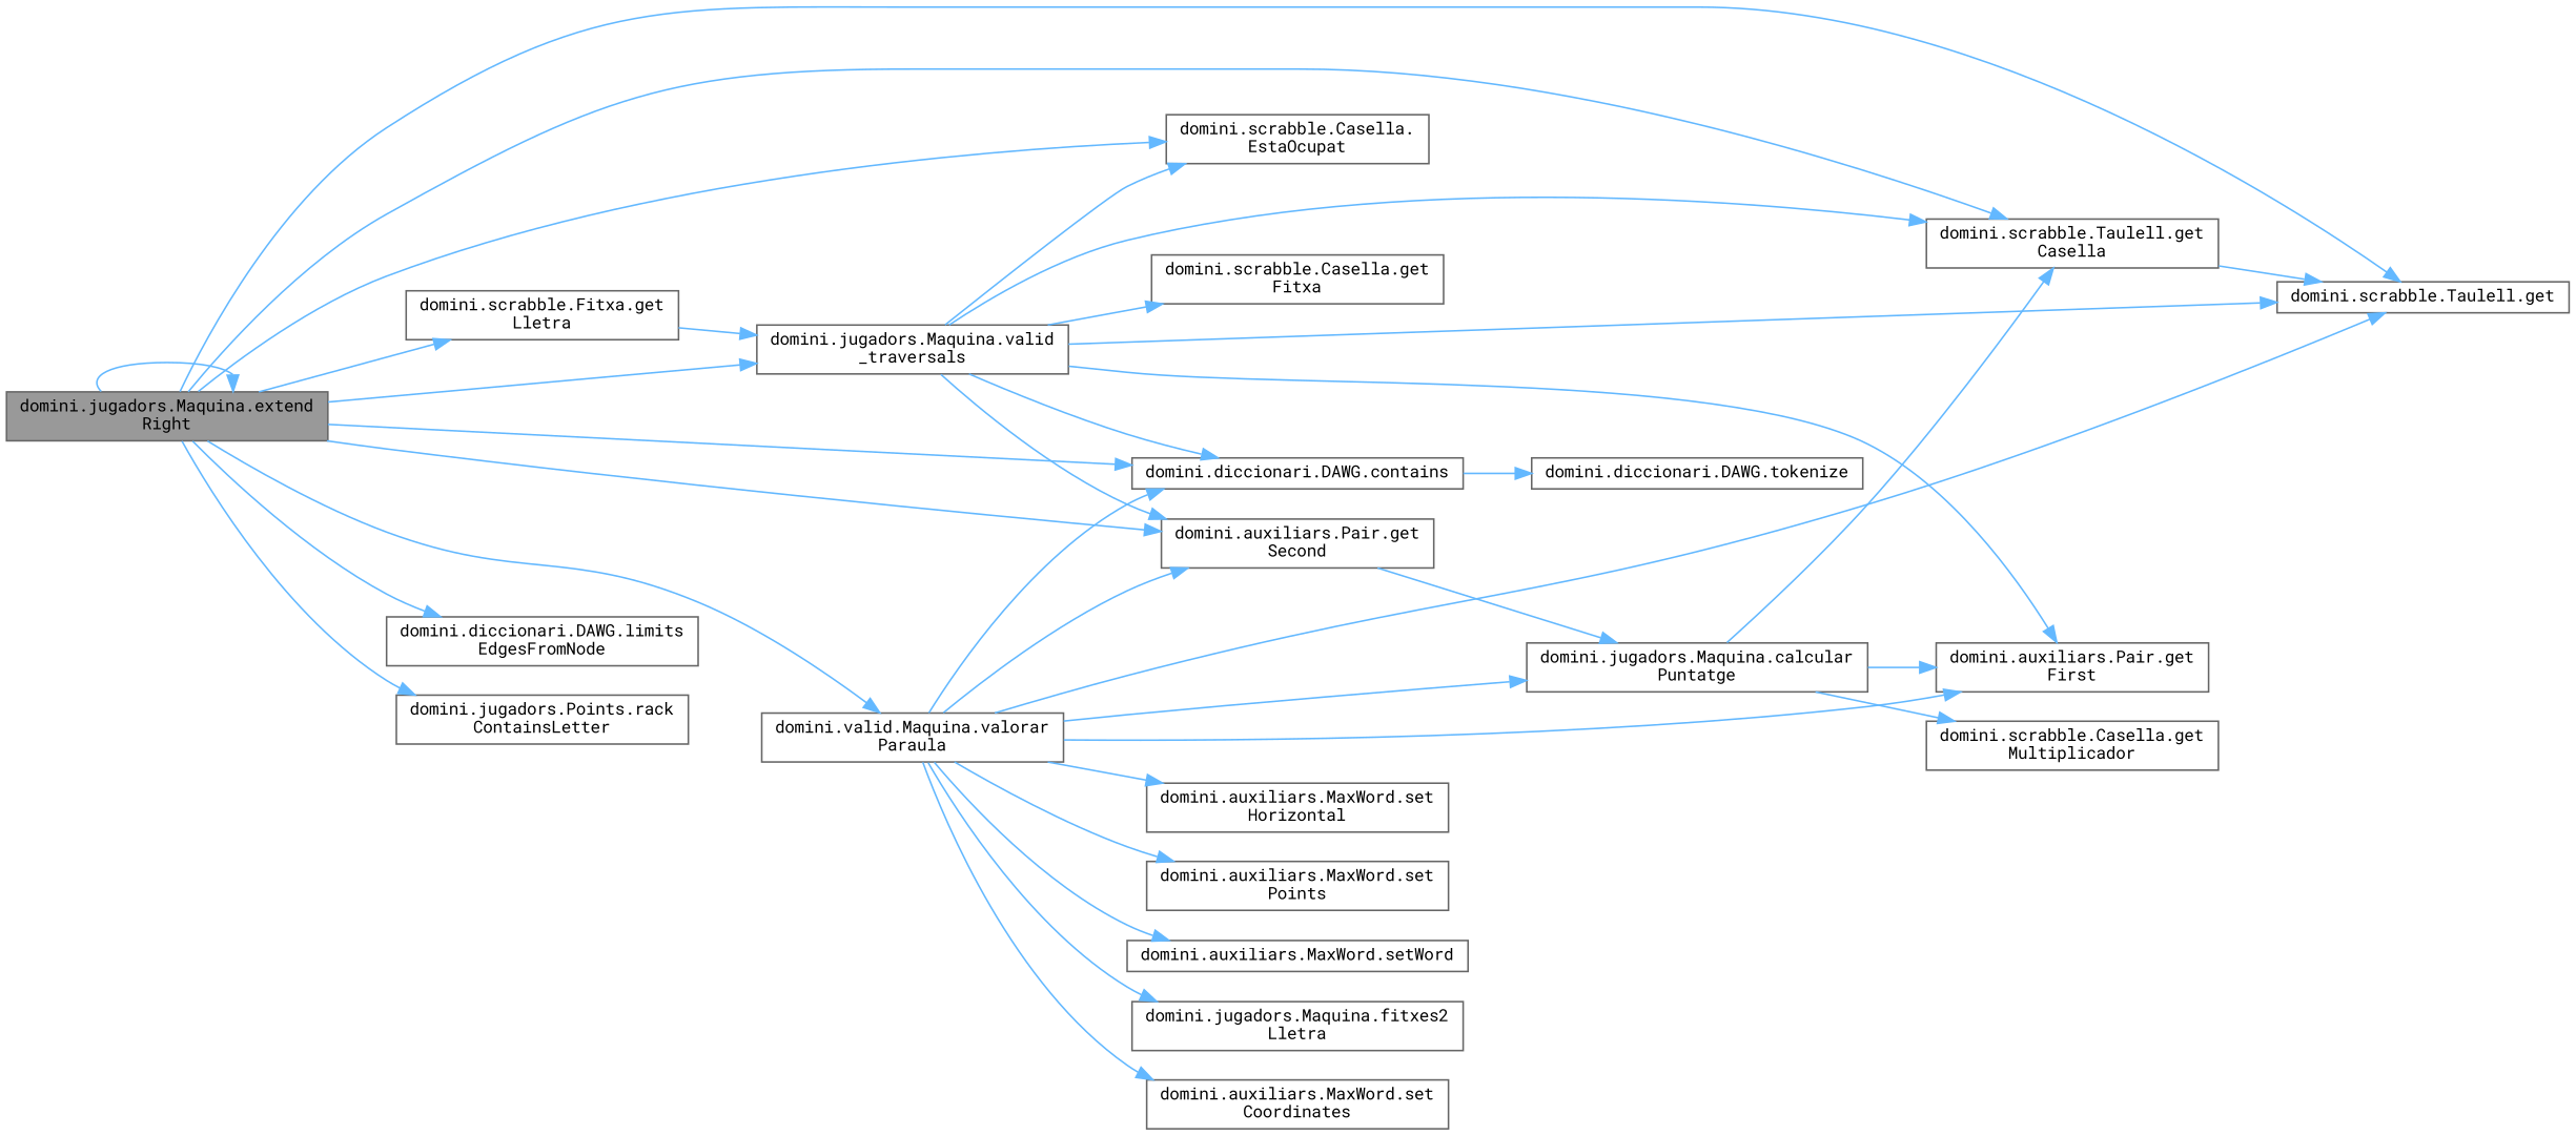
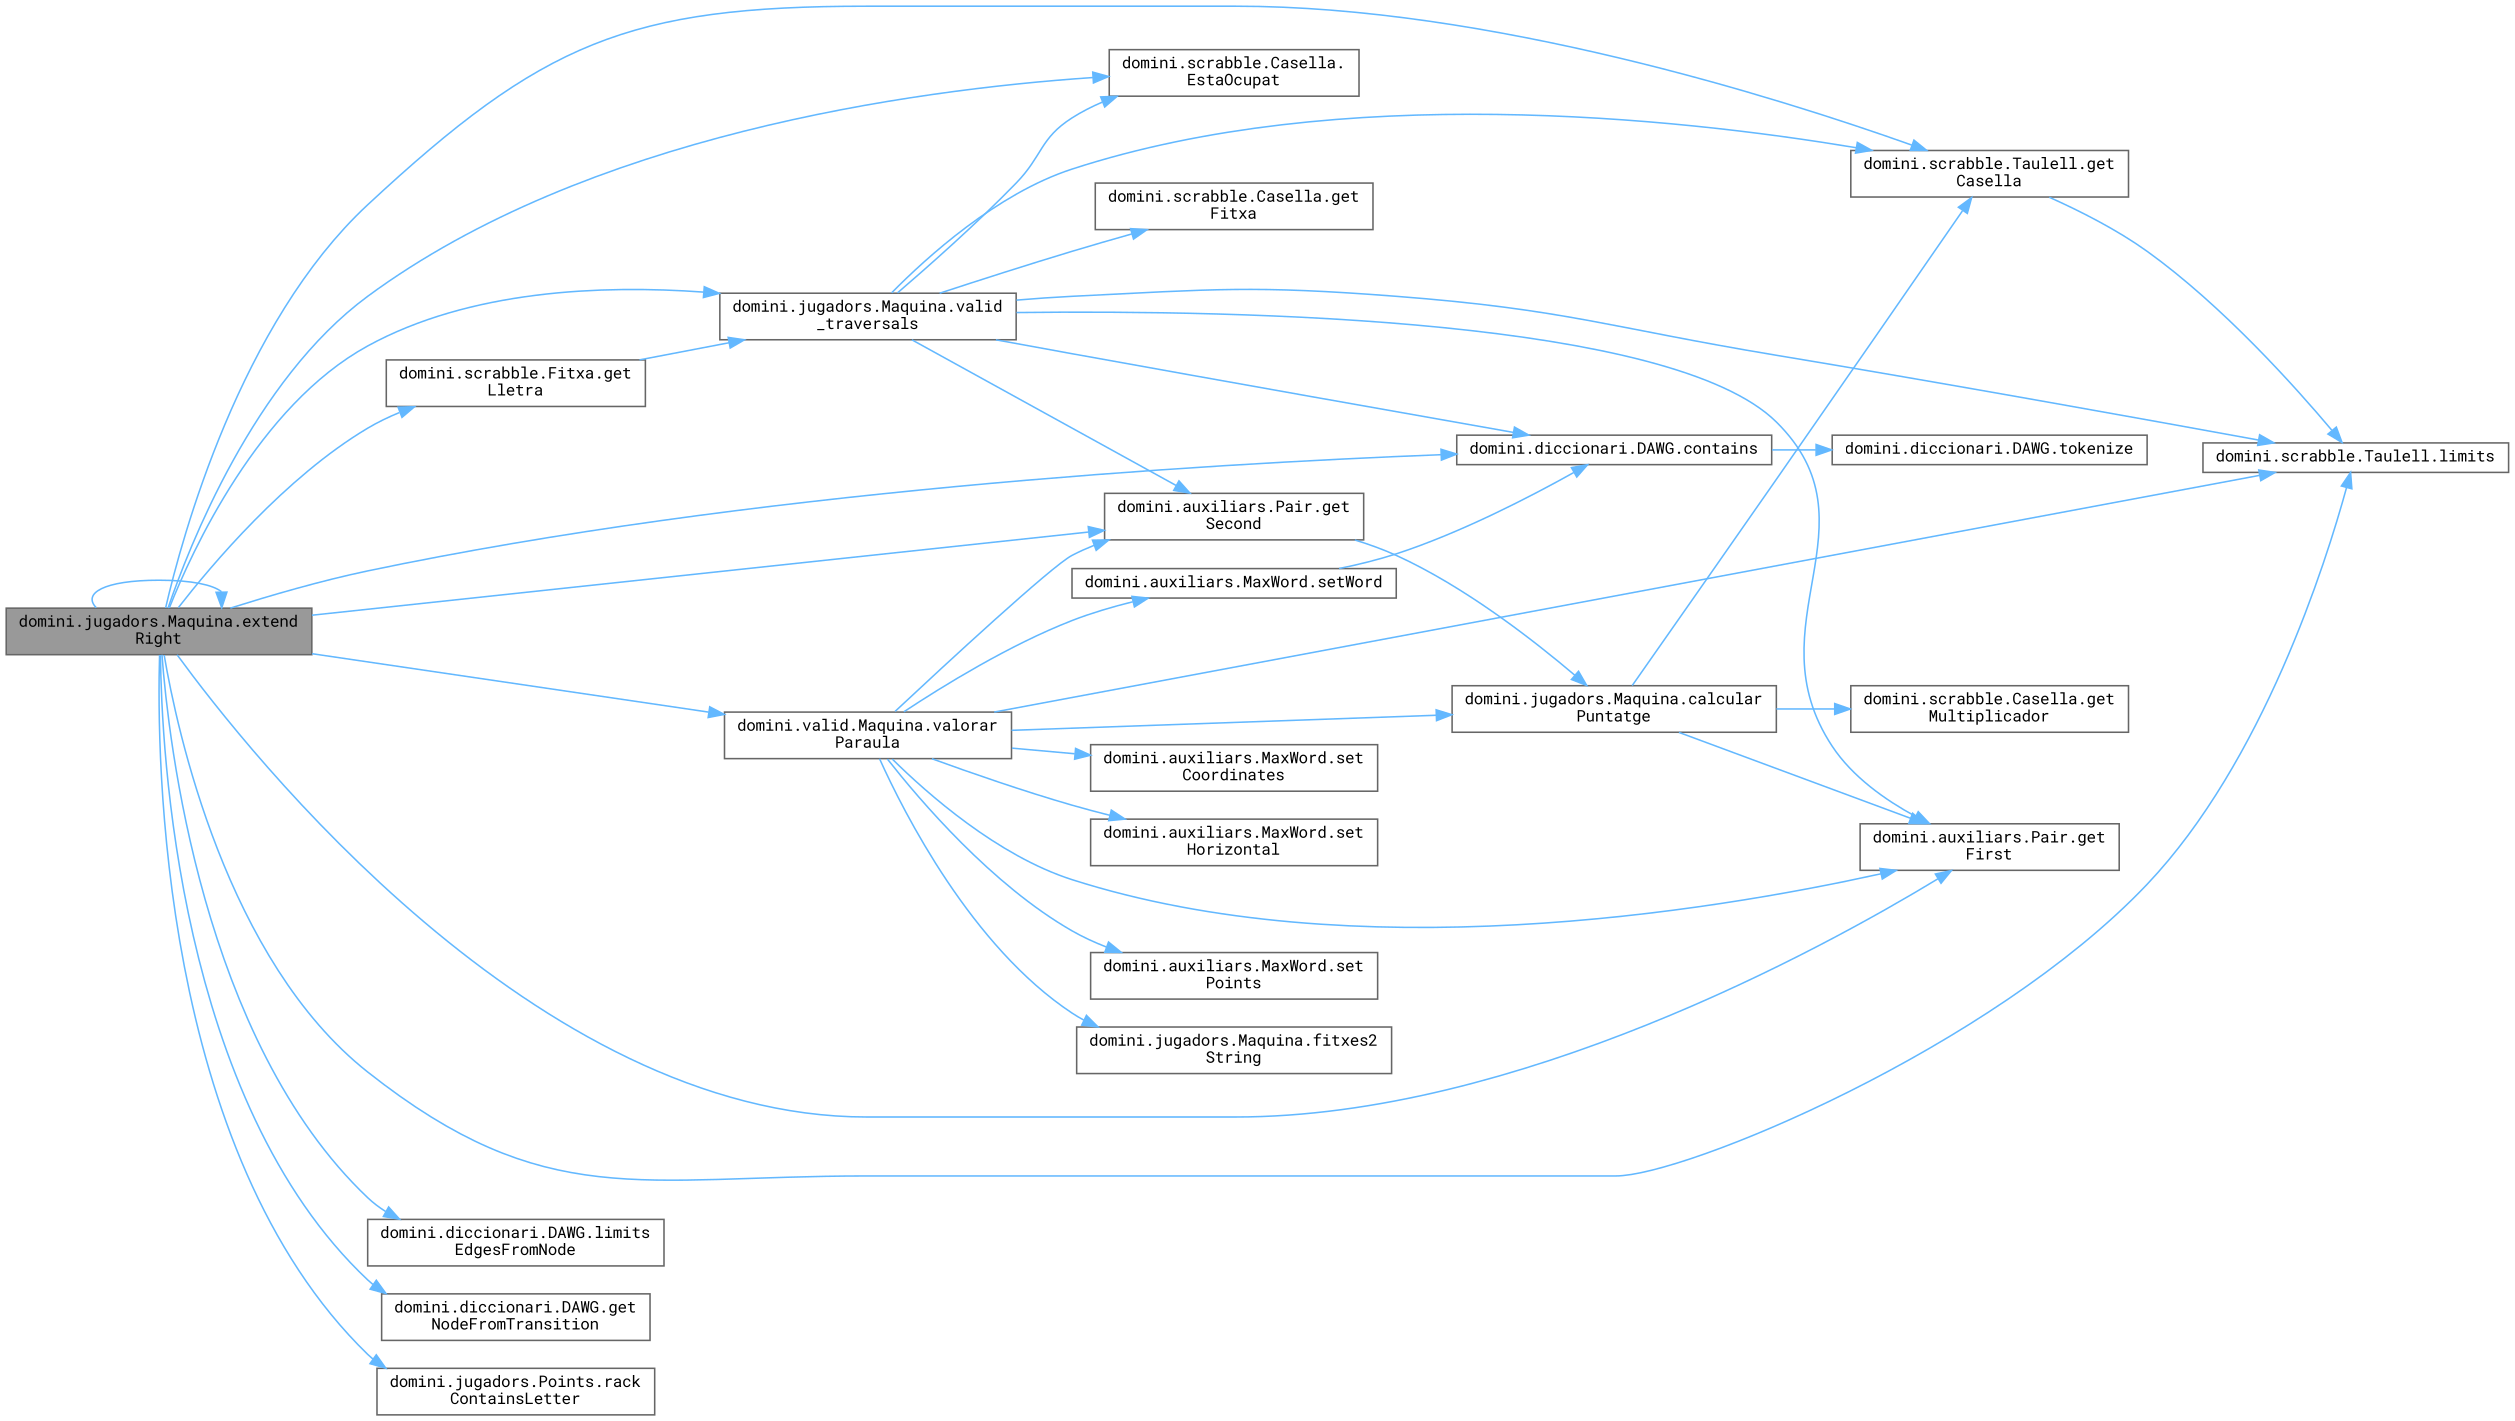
  digraph {
    fontname="Roboto Mono"
    rankdir=LR
    node [color=grey40 fillcolor=white fontname="Roboto Mono" fontsize=10 shape=box style=filled]
    edge [color=steelblue1 fontname="Roboto Mono" fontsize=10 labelfontname=Helvetica labelfontsize=10 style=solid]
    n1 [color=gray40 fillcolor=grey60 fontcolor=black height=0.2 label="domini.jugadors.Maquina.extend\lRight" width=0.4]
    n2 [height=0.2 label="domini.scrabble.Casella.\lEstaOcupat" width=0.4]
    n3 [height=0.2 label="domini.scrabble.Taulell.get\lCasella" width=0.4]
-   n4 [height=0.2 label="domini.scrabble.Taulell.get" width=0.4]
+   n4 [height=0.2 label="domini.scrabble.Taulell.limits" width=0.4]
    n5 [height=0.2 label="domini.diccionari.DAWG.limits\lEdgesFromNode" width=0.4]
    n6 [height=0.2 label="domini.auxiliars.Pair.get\lFirst" width=0.4]
    n7 [height=0.2 label="domini.scrabble.Fitxa.get\lLletra" width=0.4]
+   n8 [height=0.2 label="domini.diccionari.DAWG.get\lNodeFromTransition" width=0.4]
    n9 [height=0.2 label="domini.auxiliars.Pair.get\lSecond" width=0.4]
    n10 [height=0.2 label="domini.jugadors.Points.rack\lContainsLetter" width=0.4]
    n11 [height=0.2 label="domini.jugadors.Maquina.valid\l_traversals" width=0.4]
    n12 [height=0.2 label="domini.valid.Maquina.valorar\lParaula" width=0.4]
    n13 [height=0.2 label="domini.diccionari.DAWG.contains" width=0.4]
    n14 [height=0.2 label="domini.scrabble.Casella.get\lFitxa" width=0.4]
    n15 [height=0.2 label="domini.jugadors.Maquina.calcular\lPuntatge" width=0.4]
-   n16 [height=0.2 label="domini.jugadors.Maquina.fitxes2\lLletra" width=0.4]
+   n16 [height=0.2 label="domini.jugadors.Maquina.fitxes2\lString" width=0.4]
    n17 [height=0.2 label="domini.auxiliars.MaxWord.set\lCoordinates" width=0.4]
    n18 [height=0.2 label="domini.auxiliars.MaxWord.set\lHorizontal" width=0.4]
    n19 [height=0.2 label="domini.auxiliars.MaxWord.set\lPoints" width=0.4]
    n20 [height=0.2 label="domini.auxiliars.MaxWord.setWord" width=0.4]
    n21 [height=0.2 label="domini.diccionari.DAWG.tokenize" width=0.4]
    n22 [height=0.2 label="domini.scrabble.Casella.get\lMultiplicador" width=0.4]
    n1 -> n1
    n1 -> n2
    n1 -> n3
    n1 -> n4
    n1 -> n5
+   n1 -> n6
    n1 -> n7
+   n1 -> n8
    n1 -> n9
    n1 -> n10
    n1 -> n11
    n1 -> n12
    n1 -> n13
    n3 -> n4
    n7 -> n11
    n9 -> n15
    n11 -> n2
    n11 -> n3
    n11 -> n4
    n11 -> n6
    n11 -> n9
    n11 -> n13
    n11 -> n14
    n12 -> n4
    n12 -> n6
    n12 -> n9
-   n12 -> n13
+   n20 -> n13
    n12 -> n15
    n12 -> n16
    n12 -> n17
    n12 -> n18
    n12 -> n19
    n12 -> n20
    n13 -> n21
    n15 -> n3
    n15 -> n6
    n15 -> n22
  }
